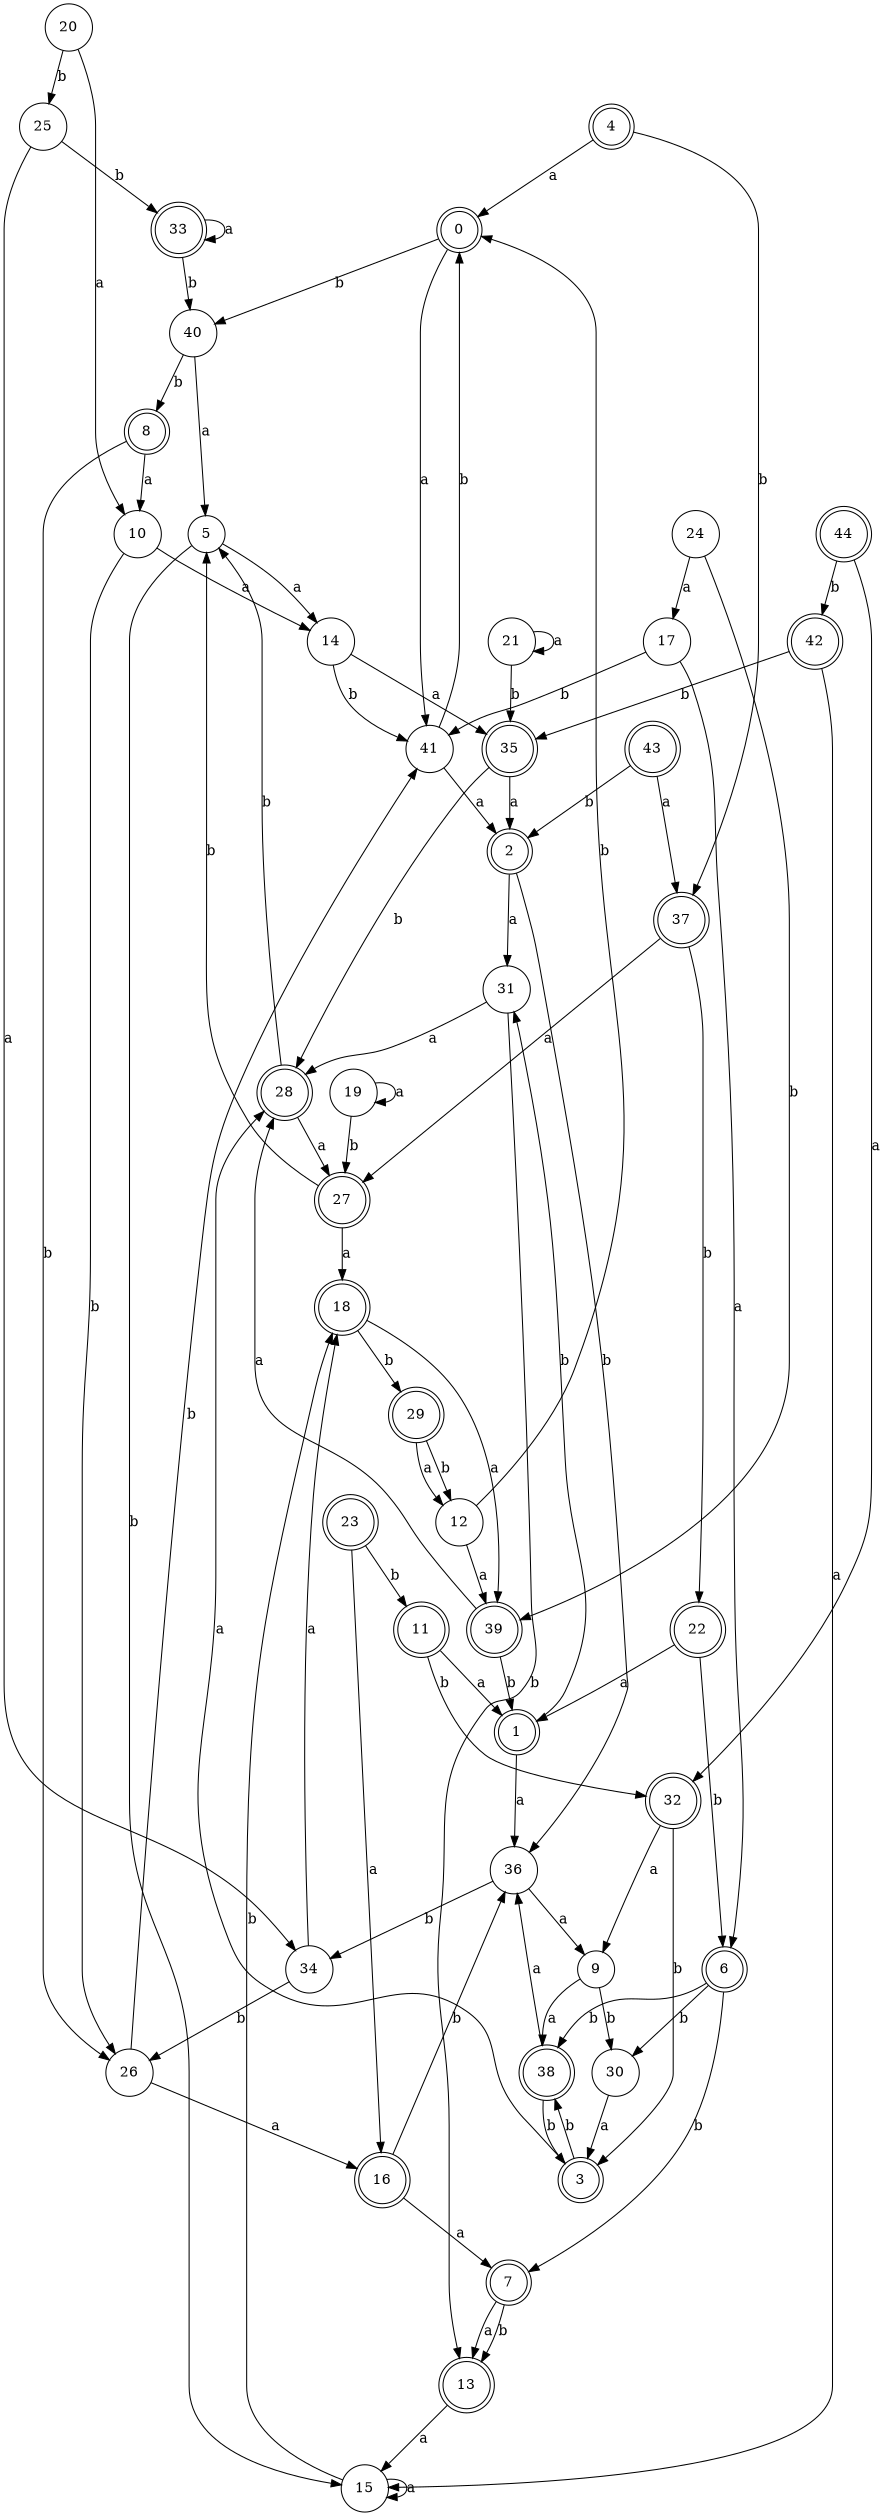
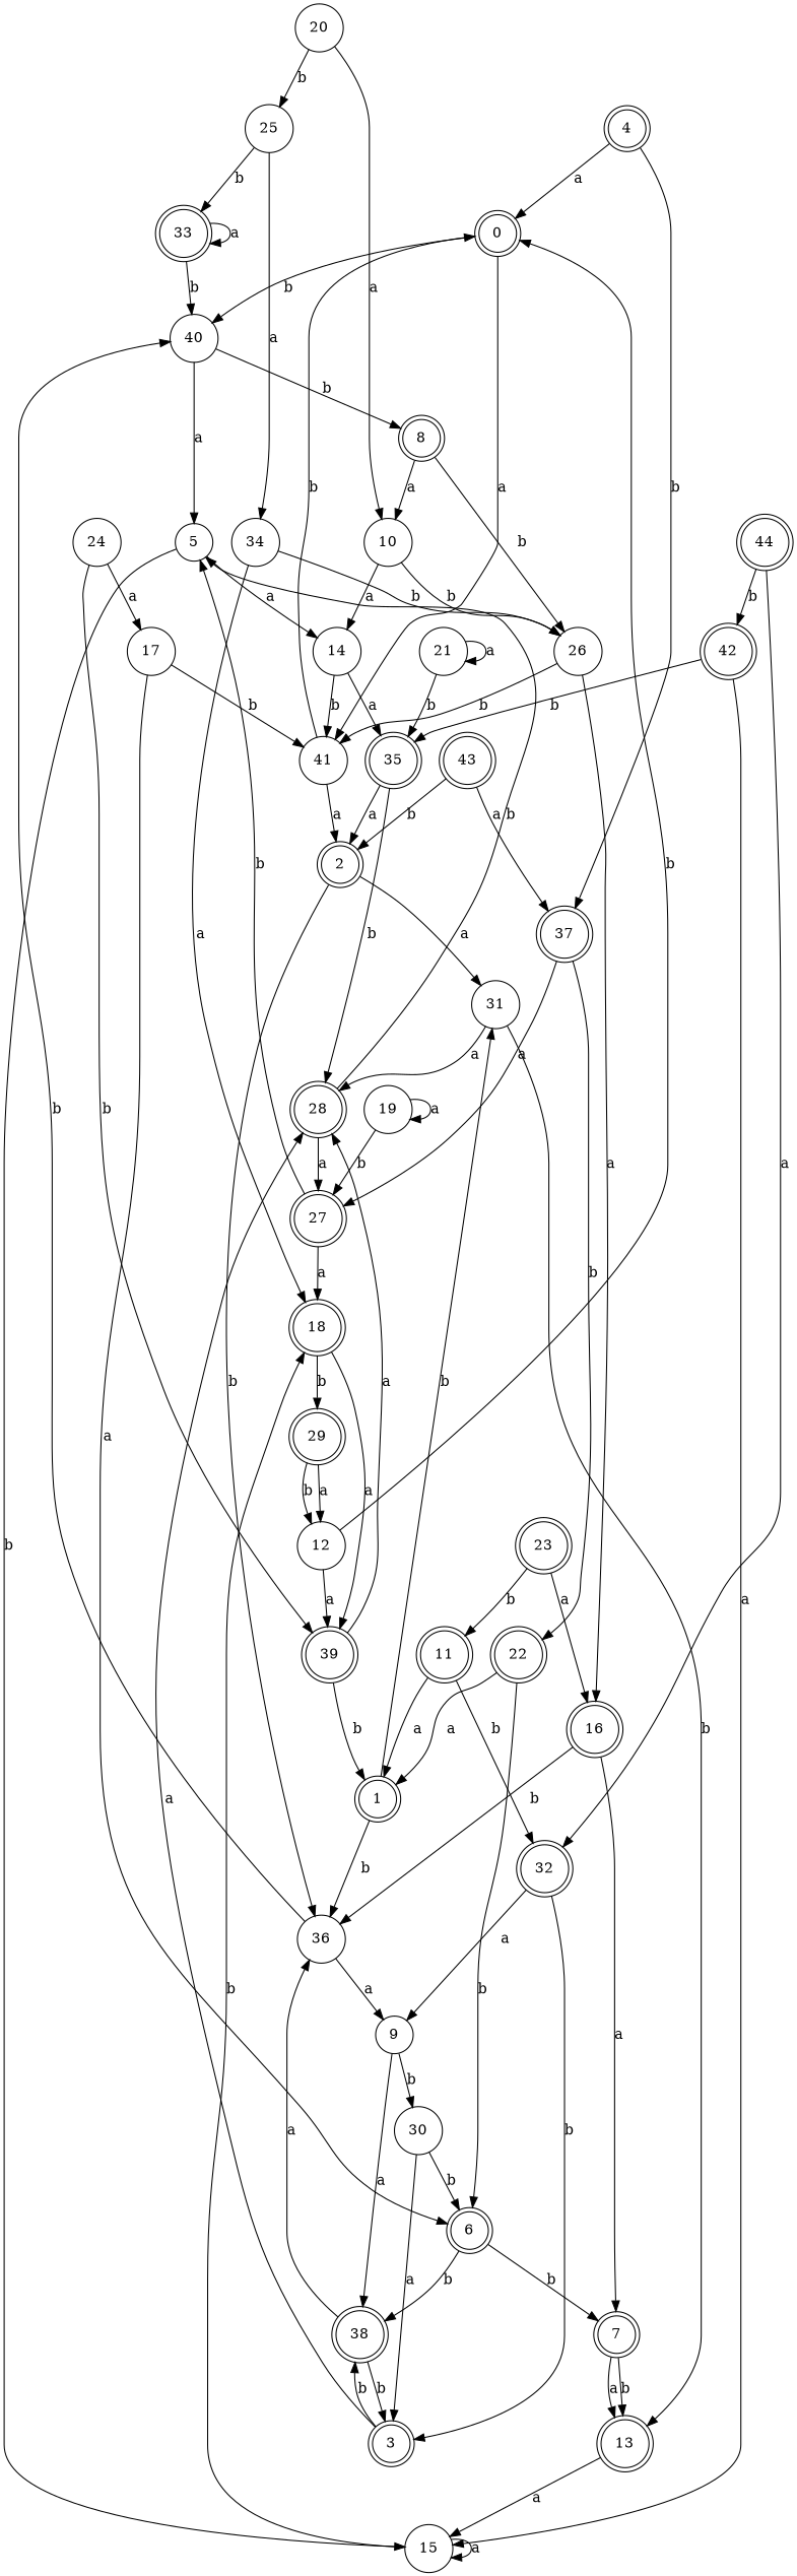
  digraph {
    rankdir=TB
    node [color=black fillcolor=white shape=doublecircle style="rounded,filled"]
    n1 [label=0]
    n2 [label=40 shape=circle style=filled]
    n3 [label=41 shape=circle style=filled]
    n4 [label=5 shape=circle style=filled]
    n5 [label=8]
    n6 [label=2]
    n7 [label=1]
    n8 [label=31 shape=circle style=filled]
    n9 [label=36 shape=circle style=filled]
    n10 [label=28]
    n11 [label=13]
    n12 [label=9 shape=circle style=filled]
    n13 [label=3]
    n14 [label=38]
    n15 [label=27]
    n16 [label=4]
    n17 [label=37]
    n18 [label=22]
    n19 [label=14 shape=circle style=filled]
    n20 [label=15 shape=circle style=filled]
    n21 [label=35]
    n22 [label=18]
    n23 [label=6]
    n24 [label=7]
    n25 [label=10 shape=circle style=filled]
    n26 [label=26 shape=circle style=filled]
    n27 [label=16]
    n28 [label=30 shape=circle style=filled]
    n29 [label=11]
    n30 [label=32]
    n31 [label=12 shape=circle style=filled]
    n32 [label=39]
    n33 [label=29]
    n34 [label=17 shape=circle style=filled]
    n35 [label=19 shape=circle style=filled]
    n36 [label=20 shape=circle style=filled]
    n37 [label=25 shape=circle style=filled]
    n38 [label=33]
    n39 [label=34 shape=circle style=filled]
    n40 [label=21 shape=circle style=filled]
    n41 [label=23]
    n42 [label=24 shape=circle style=filled]
    n43 [label=42]
    n44 [label=43]
    n45 [label=44]
    n1 -> n2 [label=b]
    n1 -> n3 [label=a]
    n2 -> n4 [label=a]
    n2 -> n5 [label=b]
    n3 -> n1 [label=b]
    n3 -> n6 [label=a]
    n4 -> n19 [label=a]
    n4 -> n20 [label=b]
    n5 -> n25 [label=a]
    n5 -> n26 [label=b]
    n6 -> n8 [label=a]
    n6 -> n9 [label=b]
    n7 -> n8 [label=b]
-   n7 -> n9 [label=a]
+   n7 -> n9 [label=b]
    n8 -> n10 [label=a]
    n8 -> n11 [label=b]
-   n9 -> n39 [label=b]
+   n9 -> n2 [label=b]
    n9 -> n12 [label=a]
    n10 -> n4 [label=b]
    n10 -> n15 [label=a]
    n11 -> n20 [label=a]
    n12 -> n14 [label=a]
    n12 -> n28 [label=b]
    n13 -> n10 [label=a]
    n13 -> n14 [label=b]
    n14 -> n9 [label=a]
    n14 -> n13 [label=b]
    n15 -> n4 [label=b]
    n15 -> n22 [label=a]
    n16 -> n1 [label=a]
    n16 -> n17 [label=b]
    n17 -> n15 [label=a]
    n17 -> n18 [label=b]
    n18 -> n7 [label=a]
    n18 -> n23 [label=b]
    n19 -> n3 [label=b]
    n19 -> n21 [label=a]
    n20 -> n20 [label=a]
    n20 -> n22 [label=b]
    n21 -> n6 [label=a]
    n21 -> n10 [label=b]
    n22 -> n32 [label=a]
    n22 -> n33 [label=b]
    n23 -> n14 [label=b]
    n23 -> n24 [label=b]
    n24 -> n11 [label=a]
    n24 -> n11 [label=b]
    n25 -> n19 [label=a]
    n25 -> n26 [label=b]
    n26 -> n3 [label=b]
    n26 -> n27 [label=a]
    n27 -> n9 [label=b]
    n27 -> n24 [label=a]
    n28 -> n13 [label=a]
-   n23 -> n28 [label=b]
+   n28 -> n23 [label=b]
    n29 -> n7 [label=a]
    n29 -> n30 [label=b]
    n30 -> n12 [label=a]
    n30 -> n13 [label=b]
    n31 -> n1 [label=b]
    n31 -> n32 [label=a]
    n32 -> n7 [label=b]
    n32 -> n10 [label=a]
    n33 -> n31 [label=a]
    n33 -> n31 [label=b]
    n34 -> n3 [label=b]
    n34 -> n23 [label=a]
    n35 -> n15 [label=b]
    n35 -> n35 [label=a]
    n36 -> n25 [label=a]
    n36 -> n37 [label=b]
    n37 -> n38 [label=b]
    n37 -> n39 [label=a]
    n38 -> n2 [label=b]
    n38 -> n38 [label=a]
    n39 -> n22 [label=a]
    n39 -> n26 [label=b]
    n40 -> n21 [label=b]
    n40 -> n40 [label=a]
    n41 -> n27 [label=a]
    n41 -> n29 [label=b]
    n42 -> n32 [label=b]
    n42 -> n34 [label=a]
    n43 -> n20 [label=a]
    n43 -> n21 [label=b]
    n44 -> n6 [label=b]
    n44 -> n17 [label=a]
    n45 -> n30 [label=a]
    n45 -> n43 [label=b]
  }
